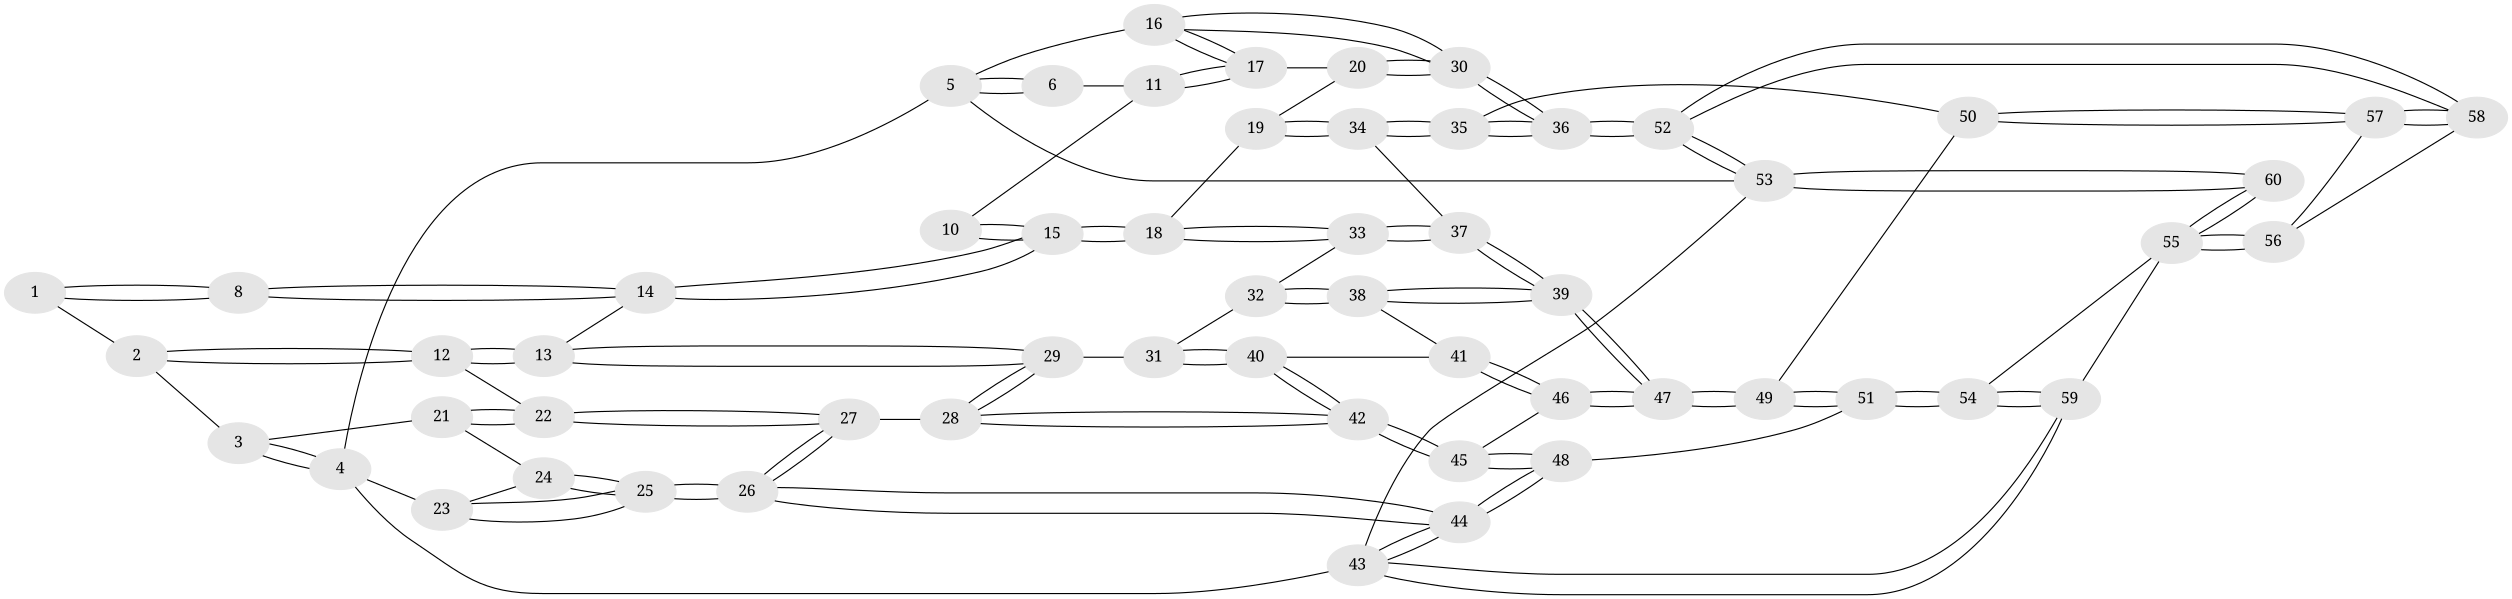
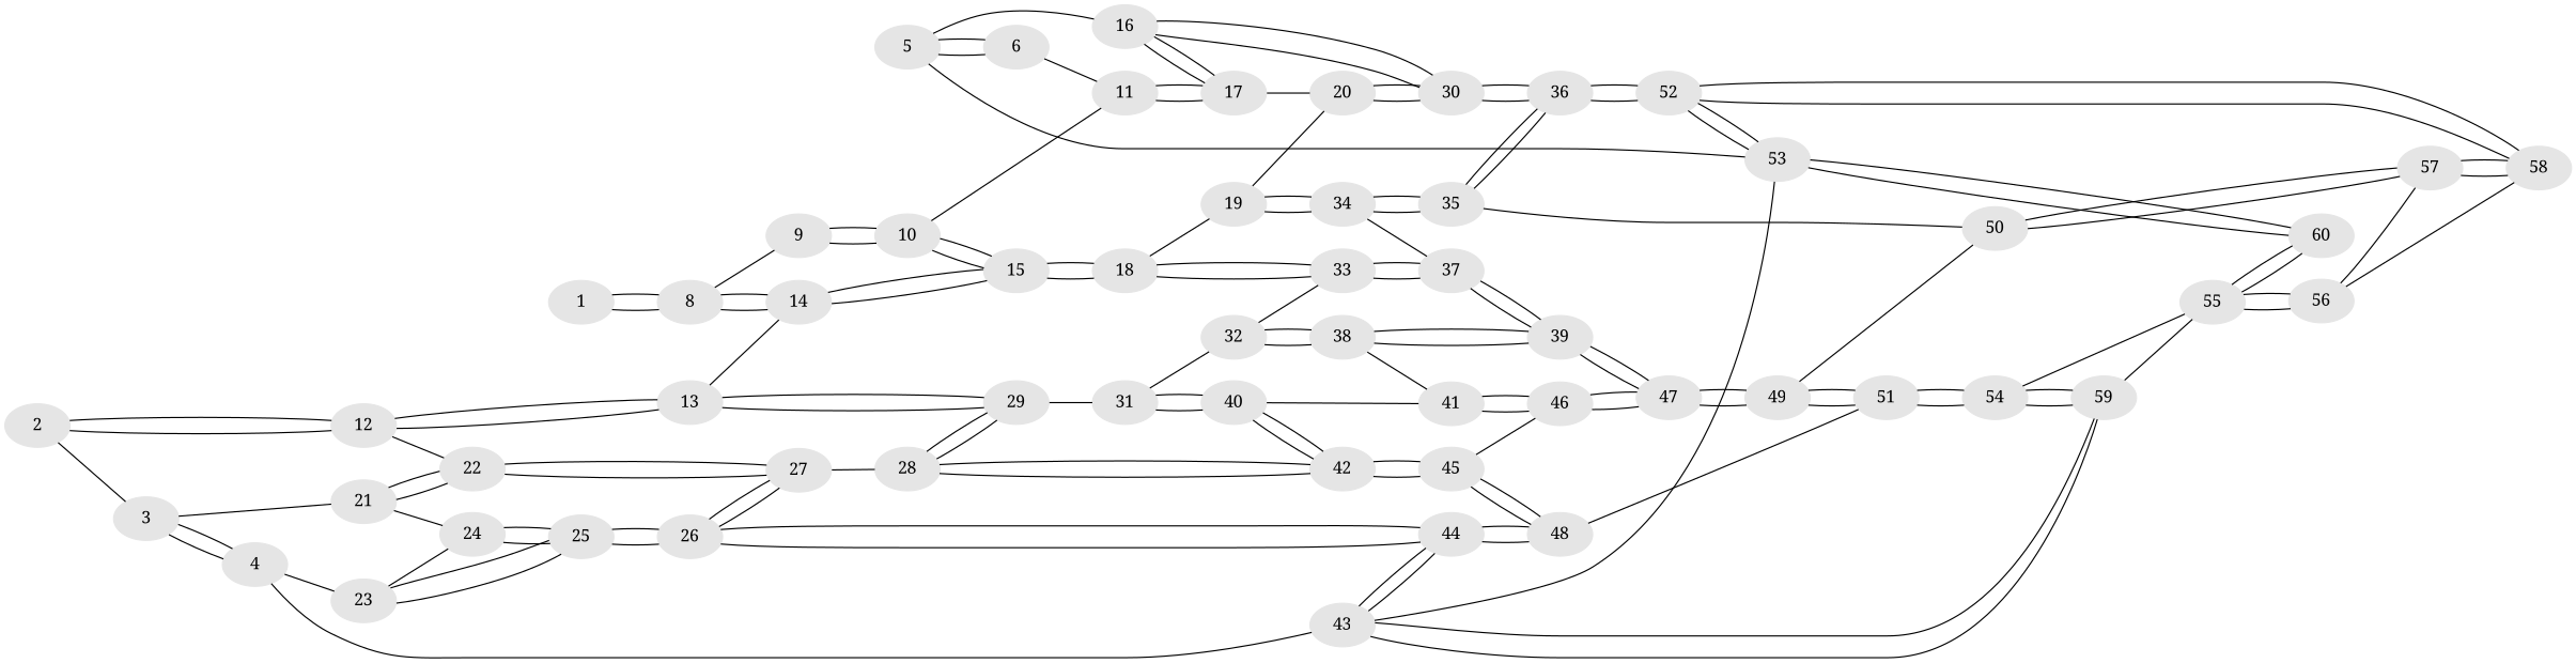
  graph {
    fontname="Noto Serif"
    rankdir=LR
    node [color=gray90 fontname="Noto Serif" style=filled]
    edge [fontname="Noto Serif"]
    1
    2
    8
    3
    12
+   9
    14
    4
    21
    13
    22
    5
    23
    43
    24
    6
    16
    53
    25
    44
    59
    11
    17
    30
    60
    10
    15
    18
    20
    29
    27
    31
    19
    33
    36
    34
    37
    35
    28
    26
    48
    42
    45
    32
    40
    52
    38
    41
    39
    50
    57
    58
    47
    46
    49
    55
    51
    54
    56
-   1 -- 2
    1 -- 8
    1 -- 8
    2 -- 3
    2 -- 12
    2 -- 12
+   8 -- 9
    8 -- 14
    8 -- 14
    3 -- 4
    3 -- 4
    3 -- 21
    12 -- 13
    12 -- 13
    12 -- 22
+   9 -- 10
+   9 -- 10
    14 -- 15
    14 -- 15
-   4 -- 5
    4 -- 23
    4 -- 43
    21 -- 22
    21 -- 22
    21 -- 24
    13 -- 14
    13 -- 29
    13 -- 29
    22 -- 27
    22 -- 27
    5 -- 6
    5 -- 6
    5 -- 16
    5 -- 53
    23 -- 24
    23 -- 25
    23 -- 25
    43 -- 53
    43 -- 44
    43 -- 44
    43 -- 59
    43 -- 59
    24 -- 25
    24 -- 25
    6 -- 11
    16 -- 17
    16 -- 17
    16 -- 30
    16 -- 30
    53 -- 60
    53 -- 60
    25 -- 26
    25 -- 26
    44 -- 48
    44 -- 48
    59 -- 55
    11 -- 17
    11 -- 17
    17 -- 20
    30 -- 36
    30 -- 36
    10 -- 11
    10 -- 15
    10 -- 15
    15 -- 18
    15 -- 18
    18 -- 19
    18 -- 33
    18 -- 33
    20 -- 30
    20 -- 30
    29 -- 31
    27 -- 28
    31 -- 32
    31 -- 40
    31 -- 40
    19 -- 20
    19 -- 34
    19 -- 34
    33 -- 37
    33 -- 37
    36 -- 52
    36 -- 52
    34 -- 37
    34 -- 35
    34 -- 35
    37 -- 39
    37 -- 39
    35 -- 36
    35 -- 36
    35 -- 50
    28 -- 29
    28 -- 29
    28 -- 42
    28 -- 42
    26 -- 44
    26 -- 44
    26 -- 27
    26 -- 27
    48 -- 51
    42 -- 45
    42 -- 45
    45 -- 48
    45 -- 48
    45 -- 46
    32 -- 33
    32 -- 38
    32 -- 38
    40 -- 42
    40 -- 42
    40 -- 41
    52 -- 53
    52 -- 53
    52 -- 58
    52 -- 58
    38 -- 41
    38 -- 39
    38 -- 39
    41 -- 46
    41 -- 46
    39 -- 47
    39 -- 47
    50 -- 57
    50 -- 57
    57 -- 58
    57 -- 58
    47 -- 49
    47 -- 49
    46 -- 47
    46 -- 47
    49 -- 50
    49 -- 51
    49 -- 51
    55 -- 60
    55 -- 60
    55 -- 56
    55 -- 56
    51 -- 54
    51 -- 54
    54 -- 59
    54 -- 59
    54 -- 55
    56 -- 57
    56 -- 58
  }
